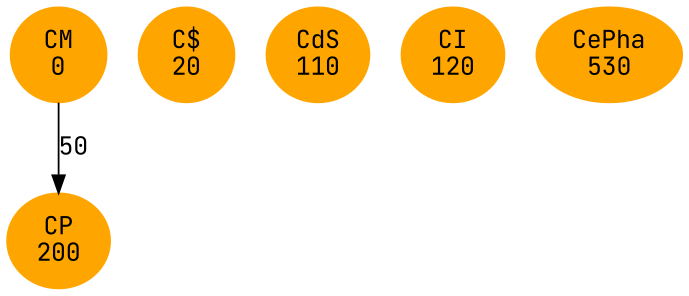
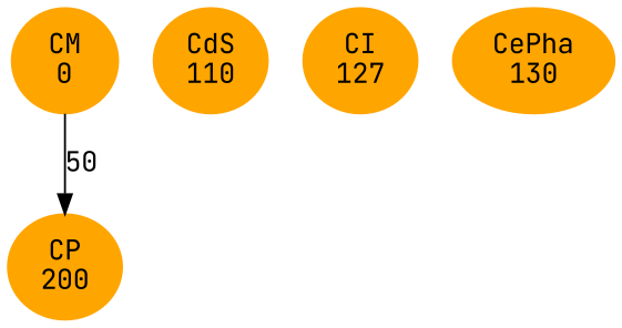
  digraph {
    fontname="JetBrains Mono"
    node [color=orange style=filled fontname="JetBrains Mono"]
    n1 [label="CM\n0"]
    n2 [label="CP\n200"]
-   n3 [label="C$\n20"]
    n4 [label="CdS\n110"]
-   n5 [label="CI\n120"]
-   n6 [label="CePha\n530"]
+   n5 [label="CI\n127"]
+   n6 [label="CePha\n130"]
    n1 -> n2 [label=50 fontname="JetBrains Mono"]
  }
